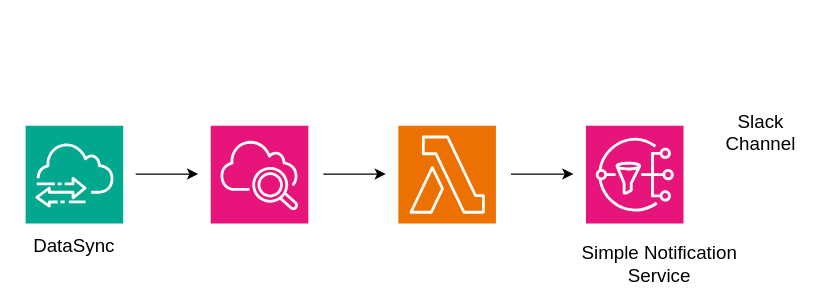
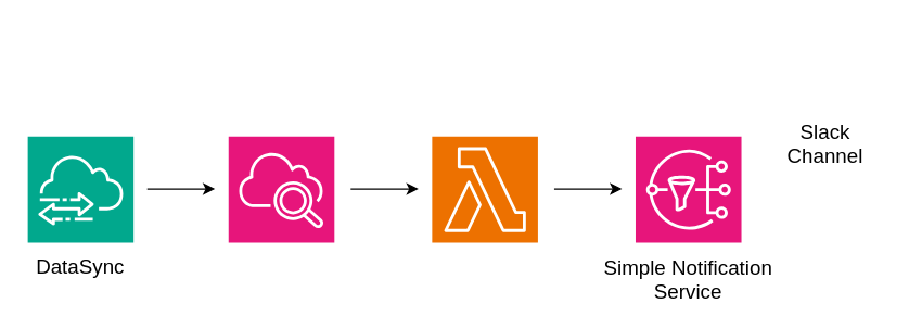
  <mxCell id="0" />
  <mxCell id="1" parent="0" />
  <mxCell id="2" value="" style="sketch=0;points=[[0,0,0],[0.25,0,0],[0.5,0,0],[0.75,0,0],[1,0,0],[0,1,0],[0.25,1,0],[0.5,1,0],[0.75,1,0],[1,1,0],[0,0.25,0],[0,0.5,0],[0,0.75,0],[1,0.25,0],[1,0.5,0],[1,0.75,0]];outlineConnect=0;fontColor=#232F3E;fillColor=#01A88D;strokeColor=#ffffff;dashed=0;verticalLabelPosition=bottom;verticalAlign=top;align=center;html=1;fontSize=12;fontStyle=0;aspect=fixed;shape=mxgraph.aws4.resourceIcon;resIcon=mxgraph.aws4.datasync;" vertex="1" parent="1"><mxGeometry x="20" y="100" width="78" height="78" as="geometry" /></mxCell>
  <mxCell id="3" value="" style="sketch=0;points=[[0,0,0],[0.25,0,0],[0.5,0,0],[0.75,0,0],[1,0,0],[0,1,0],[0.25,1,0],[0.5,1,0],[0.75,1,0],[1,1,0],[0,0.25,0],[0,0.5,0],[0,0.75,0],[1,0.25,0],[1,0.5,0],[1,0.75,0]];points=[[0,0,0],[0.25,0,0],[0.5,0,0],[0.75,0,0],[1,0,0],[0,1,0],[0.25,1,0],[0.5,1,0],[0.75,1,0],[1,1,0],[0,0.25,0],[0,0.5,0],[0,0.75,0],[1,0.25,0],[1,0.5,0],[1,0.75,0]];outlineConnect=0;fontColor=#232F3E;fillColor=#E7157B;strokeColor=#ffffff;dashed=0;verticalLabelPosition=bottom;verticalAlign=top;align=center;html=1;fontSize=12;fontStyle=0;aspect=fixed;shape=mxgraph.aws4.resourceIcon;resIcon=mxgraph.aws4.cloudwatch_2;" vertex="1" parent="1"><mxGeometry x="168" y="100" width="78" height="78" as="geometry" /></mxCell>
  <mxCell id="4" value="" style="sketch=0;points=[[0,0,0],[0.25,0,0],[0.5,0,0],[0.75,0,0],[1,0,0],[0,1,0],[0.25,1,0],[0.5,1,0],[0.75,1,0],[1,1,0],[0,0.25,0],[0,0.5,0],[0,0.75,0],[1,0.25,0],[1,0.5,0],[1,0.75,0]];outlineConnect=0;fontColor=#232F3E;fillColor=#ED7100;strokeColor=#ffffff;dashed=0;verticalLabelPosition=bottom;verticalAlign=top;align=center;html=1;fontSize=12;fontStyle=0;aspect=fixed;shape=mxgraph.aws4.resourceIcon;resIcon=mxgraph.aws4.lambda;" vertex="1" parent="1"><mxGeometry x="318" y="100" width="78" height="78" as="geometry" /></mxCell>
  <mxCell id="5" value="" style="sketch=0;points=[[0,0,0],[0.25,0,0],[0.5,0,0],[0.75,0,0],[1,0,0],[0,1,0],[0.25,1,0],[0.5,1,0],[0.75,1,0],[1,1,0],[0,0.25,0],[0,0.5,0],[0,0.75,0],[1,0.25,0],[1,0.5,0],[1,0.75,0]];outlineConnect=0;fontColor=#232F3E;fillColor=#E7157B;strokeColor=#ffffff;dashed=0;verticalLabelPosition=bottom;verticalAlign=top;align=center;html=1;fontSize=12;fontStyle=0;aspect=fixed;shape=mxgraph.aws4.resourceIcon;resIcon=mxgraph.aws4.sns;" vertex="1" parent="1"><mxGeometry x="468" y="100" width="78" height="78" as="geometry" /></mxCell>
  <mxCell id="6" value="" style="shape=image;html=1;verticalAlign=top;verticalLabelPosition=bottom;labelBackgroundColor=#ffffff;imageAspect=0;aspect=fixed;image=https://cdn2.iconfinder.com/data/icons/social-media-2285/512/1_Slack_colored_svg-128.png" vertex="1" parent="1"><mxGeometry x="536" y="20" width="70" height="70" as="geometry" /></mxCell>
  <mxCell id="7" value="" style="endArrow=classic;html=1;rounded=0;" edge="1" parent="1"><mxGeometry width="50" height="50" relative="1" as="geometry"><mxPoint x="108" y="138.5" as="sourcePoint" /><mxPoint x="158" y="138.5" as="targetPoint" /></mxGeometry></mxCell>
  <mxCell id="8" value="" style="endArrow=classic;html=1;rounded=0;" edge="1" parent="1"><mxGeometry width="50" height="50" relative="1" as="geometry"><mxPoint x="258" y="138.5" as="sourcePoint" /><mxPoint x="308" y="138.5" as="targetPoint" /></mxGeometry></mxCell>
  <mxCell id="9" value="" style="endArrow=classic;html=1;rounded=0;" edge="1" parent="1"><mxGeometry width="50" height="50" relative="1" as="geometry"><mxPoint x="408" y="138.5" as="sourcePoint" /><mxPoint x="458" y="138.5" as="targetPoint" /></mxGeometry></mxCell>
- <mxCell id="10" value="&lt;span style=&quot;font-size: 15px;&quot;&gt;Simple Notification Service&lt;/span&gt;" style="text;html=1;strokeColor=none;fillColor=none;align=center;verticalAlign=middle;whiteSpace=wrap;rounded=0;" vertex="1" parent="1"><mxGeometry x="457" y="195" width="140" height="30" as="geometry" /></mxCell>
+ <mxCell id="10" value="&lt;span style=&quot;font-size: 15px;&quot;&gt;Simple Notification Service&lt;/span&gt;" style="text;html=1;strokeColor=none;fillColor=none;align=center;verticalAlign=middle;whiteSpace=wrap;rounded=0;" vertex="1" parent="1"><mxGeometry x="437" y="190" width="140" height="30" as="geometry" /></mxCell>
  <mxCell id="11" value="&lt;span style=&quot;font-size: 15px;&quot;&gt;DataSync&lt;/span&gt;" style="text;html=1;strokeColor=none;fillColor=none;align=center;verticalAlign=middle;whiteSpace=wrap;rounded=0;" vertex="1" parent="1"><mxGeometry x="29" y="180" width="60" height="30" as="geometry" /></mxCell>
  <mxCell id="12" value="&lt;span style=&quot;font-size: 15px;&quot;&gt;Slack Channel&lt;/span&gt;" style="text;html=1;strokeColor=none;fillColor=none;align=center;verticalAlign=middle;whiteSpace=wrap;rounded=0;" vertex="1" parent="1"><mxGeometry x="568" y="90" width="80" height="30" as="geometry" /></mxCell>
